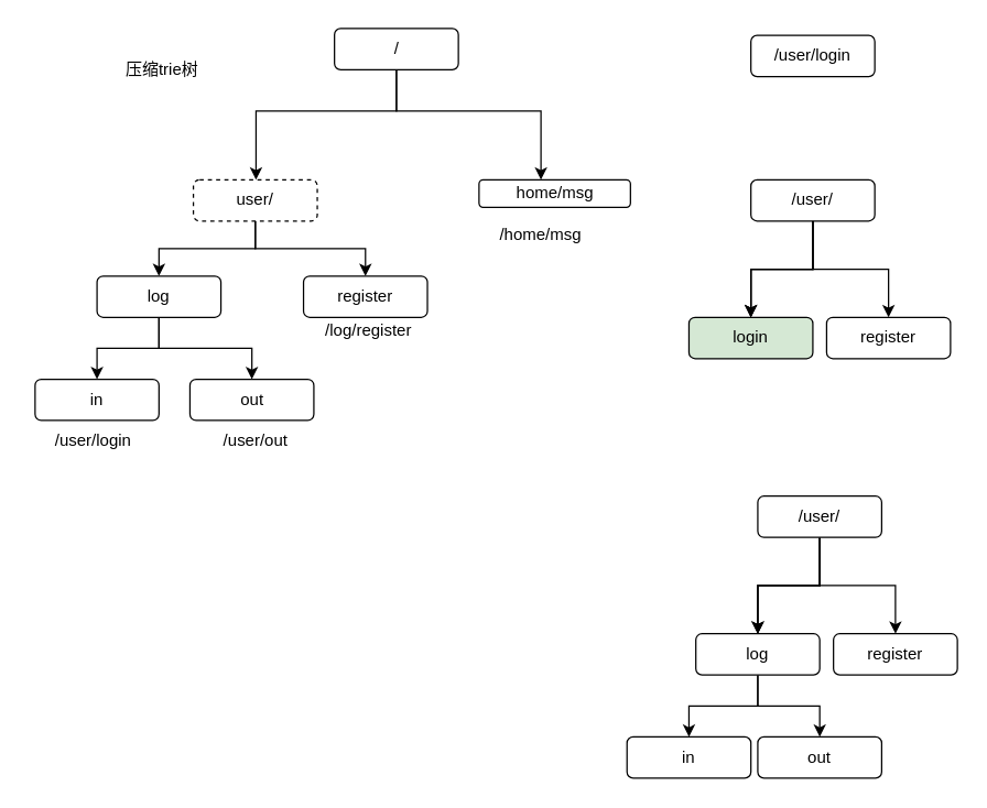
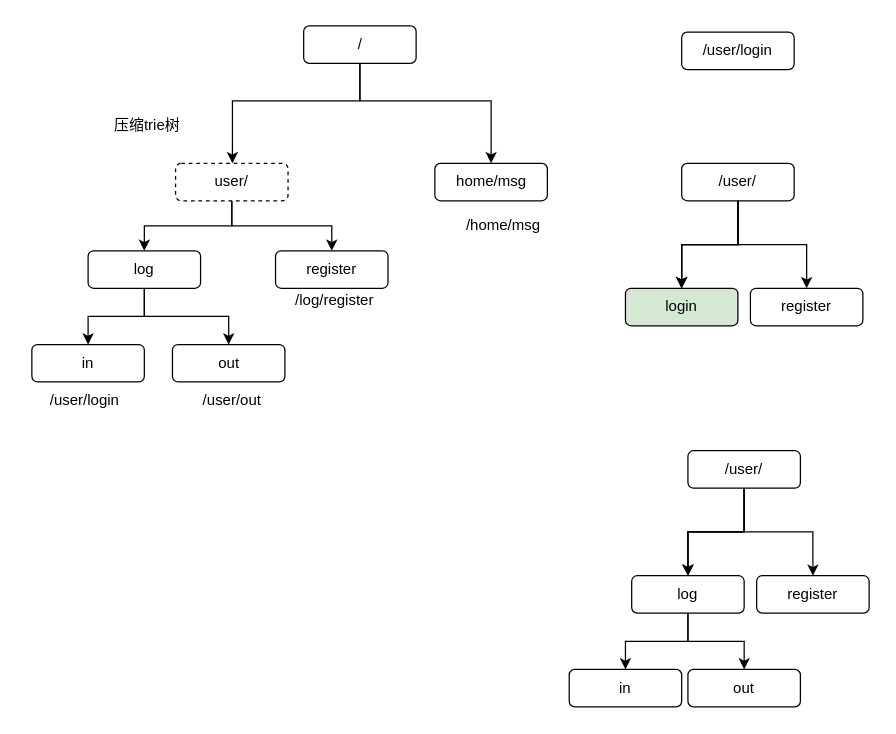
  <mxCell id="0" />
  <mxCell id="1" parent="0" />
  <mxCell id="2" value="" style="edgeStyle=orthogonalEdgeStyle;rounded=0;orthogonalLoop=1;jettySize=auto;html=1;" parent="1" source="4" target="8" edge="1"><mxGeometry relative="1" as="geometry"><Array as="points"><mxPoint x="287.5" y="80" /><mxPoint x="185.5" y="80" /></Array></mxGeometry></mxCell>
  <mxCell id="3" value="" style="edgeStyle=orthogonalEdgeStyle;rounded=0;orthogonalLoop=1;jettySize=auto;html=1;" parent="1" source="4" target="5" edge="1"><mxGeometry relative="1" as="geometry"><Array as="points"><mxPoint x="287.5" y="80" /><mxPoint x="392.5" y="80" /></Array></mxGeometry></mxCell>
  <mxCell id="4" value="/" style="rounded=1;whiteSpace=wrap;html=1;" parent="1" vertex="1"><mxGeometry x="242.5" y="20" width="90" height="30" as="geometry" /></mxCell>
- <mxCell id="5" value="home/msg" style="rounded=1;whiteSpace=wrap;html=1;" parent="1" vertex="1"><mxGeometry x="347.5" y="130" width="110" height="20" as="geometry" /></mxCell>
+ <mxCell id="5" value="home/msg" style="rounded=1;whiteSpace=wrap;html=1;" parent="1" vertex="1"><mxGeometry x="347.5" y="130" width="90" height="30" as="geometry" /></mxCell>
  <mxCell id="6" value="" style="edgeStyle=orthogonalEdgeStyle;rounded=0;orthogonalLoop=1;jettySize=auto;html=1;" parent="1" source="8" target="11" edge="1"><mxGeometry relative="1" as="geometry" /></mxCell>
  <mxCell id="7" value="" style="edgeStyle=orthogonalEdgeStyle;rounded=0;orthogonalLoop=1;jettySize=auto;html=1;" parent="1" source="8" target="17" edge="1"><mxGeometry relative="1" as="geometry" /></mxCell>
  <mxCell id="8" value="user/" style="rounded=1;whiteSpace=wrap;html=1;dashed=1;" parent="1" vertex="1"><mxGeometry x="140" y="130" width="90" height="30" as="geometry" /></mxCell>
  <mxCell id="9" style="edgeStyle=orthogonalEdgeStyle;rounded=0;orthogonalLoop=1;jettySize=auto;html=1;exitX=0.5;exitY=1;exitDx=0;exitDy=0;entryX=0.5;entryY=0;entryDx=0;entryDy=0;" parent="1" source="11" target="12" edge="1"><mxGeometry relative="1" as="geometry" /></mxCell>
  <mxCell id="10" style="edgeStyle=orthogonalEdgeStyle;rounded=0;orthogonalLoop=1;jettySize=auto;html=1;exitX=0.5;exitY=1;exitDx=0;exitDy=0;entryX=0.5;entryY=0;entryDx=0;entryDy=0;" parent="1" source="11" target="13" edge="1"><mxGeometry relative="1" as="geometry" /></mxCell>
  <mxCell id="11" value="log" style="rounded=1;whiteSpace=wrap;html=1;" parent="1" vertex="1"><mxGeometry x="70" y="200" width="90" height="30" as="geometry" /></mxCell>
  <mxCell id="12" value="in" style="rounded=1;whiteSpace=wrap;html=1;" parent="1" vertex="1"><mxGeometry x="25" y="275" width="90" height="30" as="geometry" /></mxCell>
  <mxCell id="13" value="out" style="rounded=1;whiteSpace=wrap;html=1;" parent="1" vertex="1"><mxGeometry x="137.5" y="275" width="90" height="30" as="geometry" /></mxCell>
- <mxCell id="14" value="压缩trie树" style="text;html=1;strokeColor=none;fillColor=none;align=center;verticalAlign=middle;whiteSpace=wrap;rounded=0;" parent="1" vertex="1"><mxGeometry x="70" y="40" width="95" height="20" as="geometry" /></mxCell>
+ <mxCell id="14" value="压缩trie树" style="text;html=1;strokeColor=none;fillColor=none;align=center;verticalAlign=middle;whiteSpace=wrap;rounded=0;" parent="1" vertex="1"><mxGeometry x="70" y="90" width="95" height="20" as="geometry" /></mxCell>
  <mxCell id="15" value="/log/register" style="text;html=1;strokeColor=none;fillColor=none;align=center;verticalAlign=middle;whiteSpace=wrap;rounded=0;" parent="1" vertex="1"><mxGeometry x="220" y="230" width="95" height="20" as="geometry" /></mxCell>
  <mxCell id="16" value="/user/login" style="text;html=1;strokeColor=none;fillColor=none;align=center;verticalAlign=middle;whiteSpace=wrap;rounded=0;" parent="1" vertex="1"><mxGeometry x="20" y="310" width="95" height="20" as="geometry" /></mxCell>
  <mxCell id="17" value="register" style="rounded=1;whiteSpace=wrap;html=1;" parent="1" vertex="1"><mxGeometry x="220" y="200" width="90" height="30" as="geometry" /></mxCell>
  <mxCell id="18" value="/user/out" style="text;html=1;strokeColor=none;fillColor=none;align=center;verticalAlign=middle;whiteSpace=wrap;rounded=0;" parent="1" vertex="1"><mxGeometry x="137.5" y="310" width="95" height="20" as="geometry" /></mxCell>
- <mxCell id="19" value="/home/msg" style="text;html=1;strokeColor=none;fillColor=none;align=center;verticalAlign=middle;whiteSpace=wrap;rounded=0;" parent="1" vertex="1"><mxGeometry x="345" y="160" width="95" height="20" as="geometry" /></mxCell>
+ <mxCell id="19" value="/home/msg" style="text;html=1;strokeColor=none;fillColor=none;align=center;verticalAlign=middle;whiteSpace=wrap;rounded=0;" parent="1" vertex="1"><mxGeometry x="355" y="170" width="95" height="20" as="geometry" /></mxCell>
  <mxCell id="20" value="/user/login" style="rounded=1;whiteSpace=wrap;html=1;" parent="1" vertex="1"><mxGeometry x="545" y="25" width="90" height="30" as="geometry" /></mxCell>
  <mxCell id="21" value="" style="edgeStyle=orthogonalEdgeStyle;rounded=0;orthogonalLoop=1;jettySize=auto;html=1;" parent="1" source="25" target="27" edge="1"><mxGeometry relative="1" as="geometry" /></mxCell>
  <mxCell id="22" value="" style="edgeStyle=orthogonalEdgeStyle;rounded=0;orthogonalLoop=1;jettySize=auto;html=1;" parent="1" source="25" target="27" edge="1"><mxGeometry relative="1" as="geometry" /></mxCell>
  <mxCell id="23" value="" style="edgeStyle=orthogonalEdgeStyle;rounded=0;orthogonalLoop=1;jettySize=auto;html=1;" parent="1" source="25" target="27" edge="1"><mxGeometry relative="1" as="geometry" /></mxCell>
  <mxCell id="24" style="edgeStyle=orthogonalEdgeStyle;rounded=0;orthogonalLoop=1;jettySize=auto;html=1;exitX=0.5;exitY=1;exitDx=0;exitDy=0;entryX=0.5;entryY=0;entryDx=0;entryDy=0;" parent="1" source="25" target="26" edge="1"><mxGeometry relative="1" as="geometry" /></mxCell>
  <mxCell id="25" value="/user/" style="rounded=1;whiteSpace=wrap;html=1;" parent="1" vertex="1"><mxGeometry x="545" y="130" width="90" height="30" as="geometry" /></mxCell>
  <mxCell id="26" value="register" style="rounded=1;whiteSpace=wrap;html=1;" parent="1" vertex="1"><mxGeometry x="600" y="230" width="90" height="30" as="geometry" /></mxCell>
  <mxCell id="27" value="login" style="rounded=1;whiteSpace=wrap;html=1;fillColor=#d5e8d4;" parent="1" vertex="1"><mxGeometry x="500" y="230" width="90" height="30" as="geometry" /></mxCell>
  <mxCell id="28" value="" style="edgeStyle=orthogonalEdgeStyle;rounded=0;orthogonalLoop=1;jettySize=auto;html=1;" parent="1" source="32" target="36" edge="1"><mxGeometry relative="1" as="geometry" /></mxCell>
  <mxCell id="29" value="" style="edgeStyle=orthogonalEdgeStyle;rounded=0;orthogonalLoop=1;jettySize=auto;html=1;" parent="1" source="32" target="36" edge="1"><mxGeometry relative="1" as="geometry" /></mxCell>
  <mxCell id="30" value="" style="edgeStyle=orthogonalEdgeStyle;rounded=0;orthogonalLoop=1;jettySize=auto;html=1;" parent="1" source="32" target="36" edge="1"><mxGeometry relative="1" as="geometry" /></mxCell>
  <mxCell id="31" style="edgeStyle=orthogonalEdgeStyle;rounded=0;orthogonalLoop=1;jettySize=auto;html=1;exitX=0.5;exitY=1;exitDx=0;exitDy=0;entryX=0.5;entryY=0;entryDx=0;entryDy=0;" parent="1" source="32" target="33" edge="1"><mxGeometry relative="1" as="geometry" /></mxCell>
  <mxCell id="32" value="/user/" style="rounded=1;whiteSpace=wrap;html=1;" parent="1" vertex="1"><mxGeometry x="550" y="360" width="90" height="30" as="geometry" /></mxCell>
  <mxCell id="33" value="register" style="rounded=1;whiteSpace=wrap;html=1;" parent="1" vertex="1"><mxGeometry x="605" y="460" width="90" height="30" as="geometry" /></mxCell>
  <mxCell id="34" value="" style="edgeStyle=orthogonalEdgeStyle;rounded=0;orthogonalLoop=1;jettySize=auto;html=1;" parent="1" source="36" target="38" edge="1"><mxGeometry relative="1" as="geometry" /></mxCell>
  <mxCell id="35" value="" style="edgeStyle=orthogonalEdgeStyle;rounded=0;orthogonalLoop=1;jettySize=auto;html=1;" parent="1" source="36" target="37" edge="1"><mxGeometry relative="1" as="geometry" /></mxCell>
  <mxCell id="36" value="log" style="rounded=1;whiteSpace=wrap;html=1;" parent="1" vertex="1"><mxGeometry x="505" y="460" width="90" height="30" as="geometry" /></mxCell>
  <mxCell id="37" value="out" style="rounded=1;whiteSpace=wrap;html=1;" parent="1" vertex="1"><mxGeometry x="550" y="535" width="90" height="30" as="geometry" /></mxCell>
  <mxCell id="38" value="in" style="rounded=1;whiteSpace=wrap;html=1;" parent="1" vertex="1"><mxGeometry x="455" y="535" width="90" height="30" as="geometry" /></mxCell>
